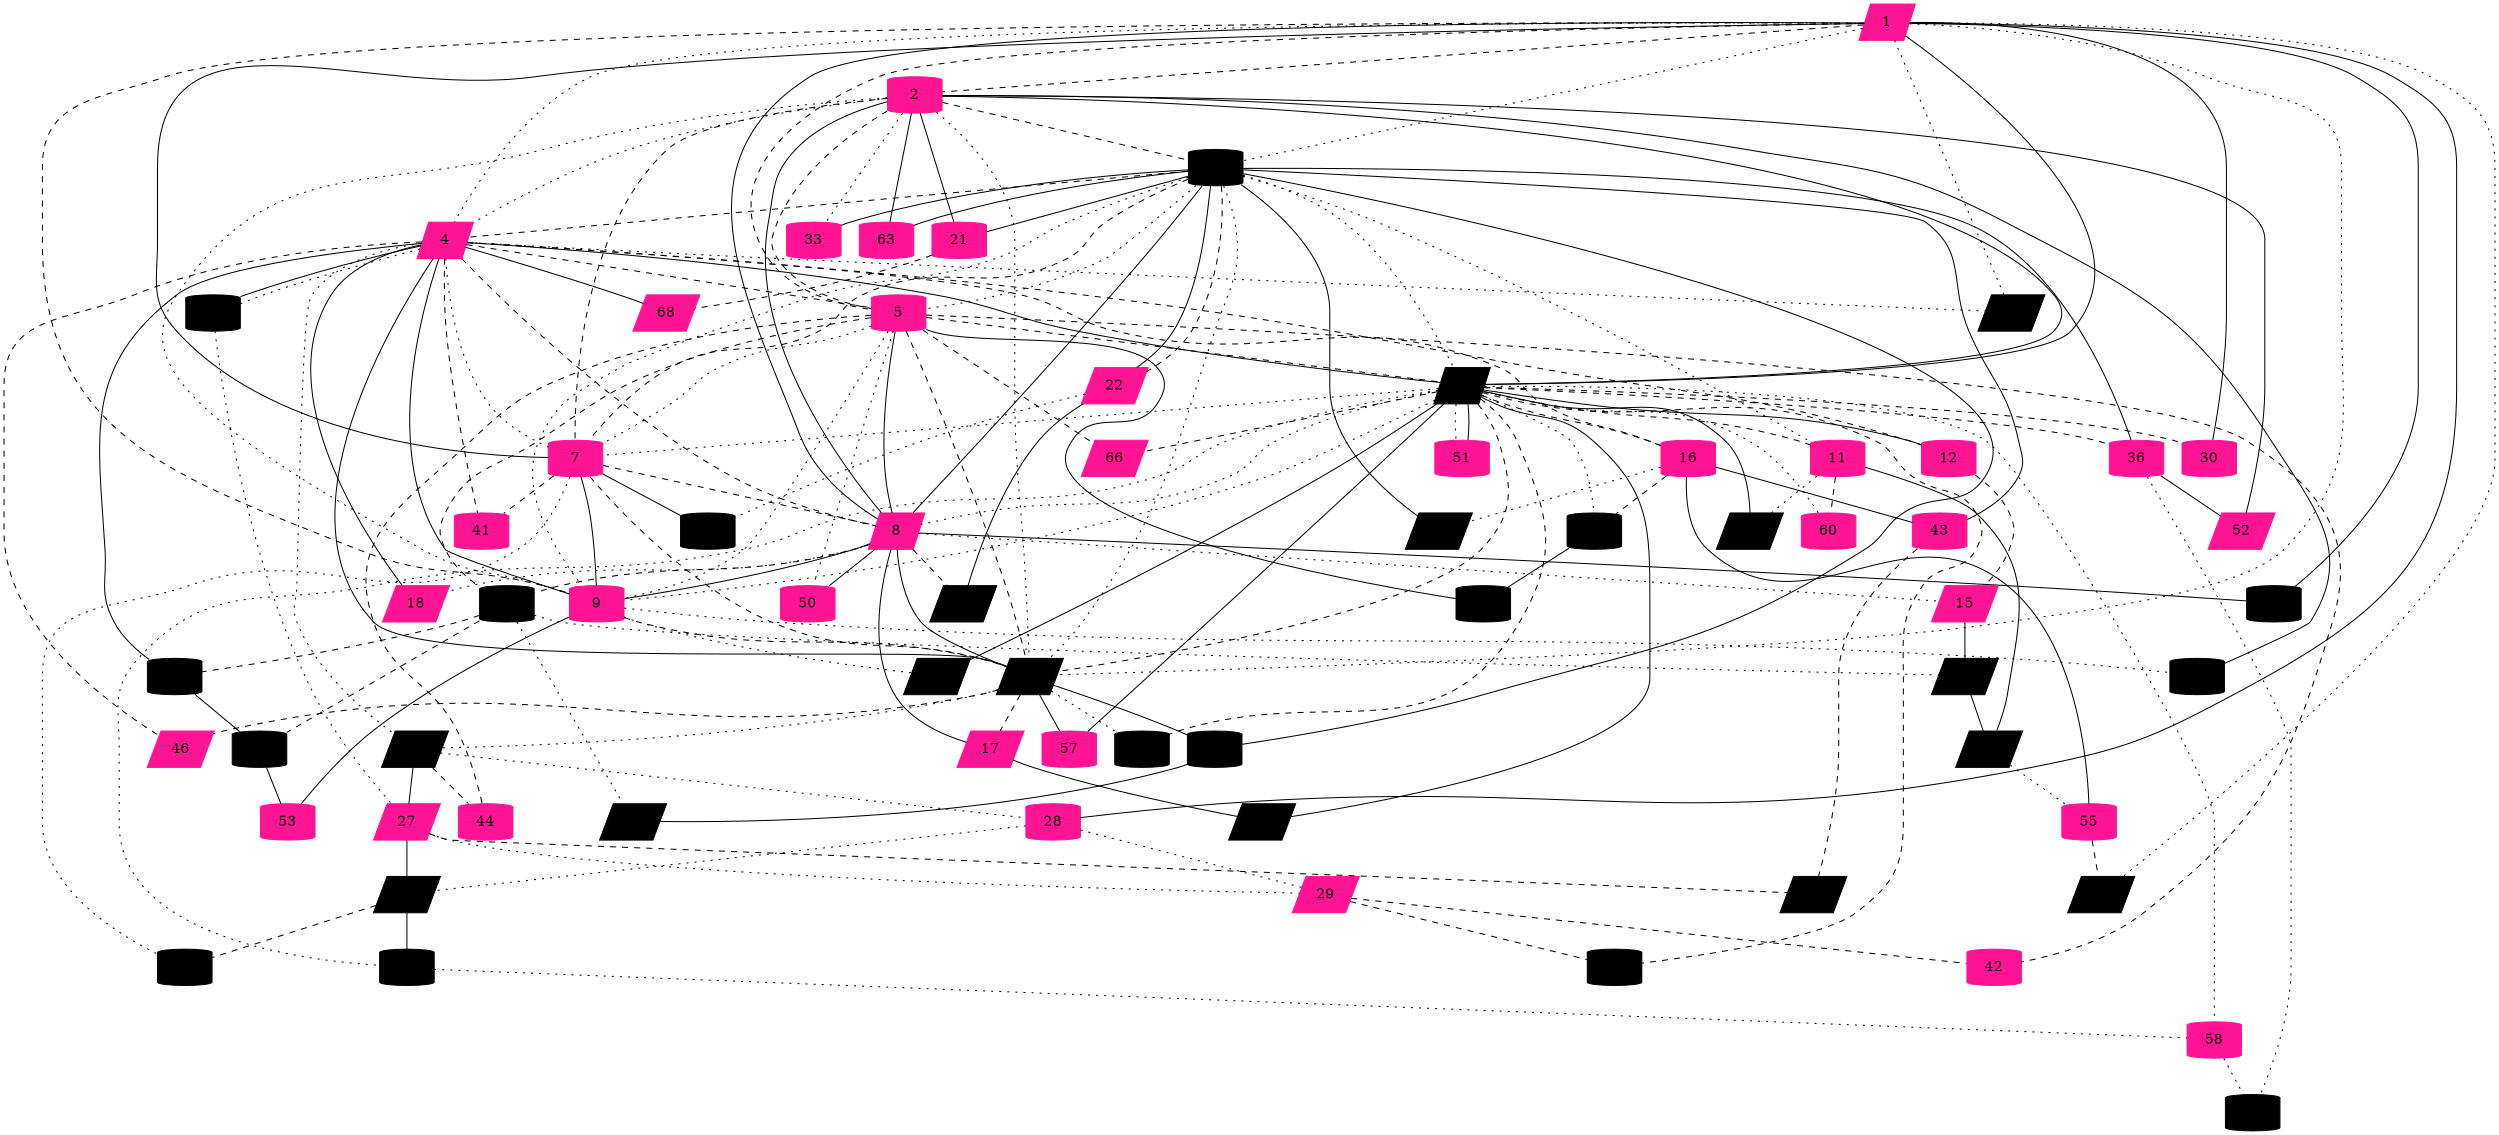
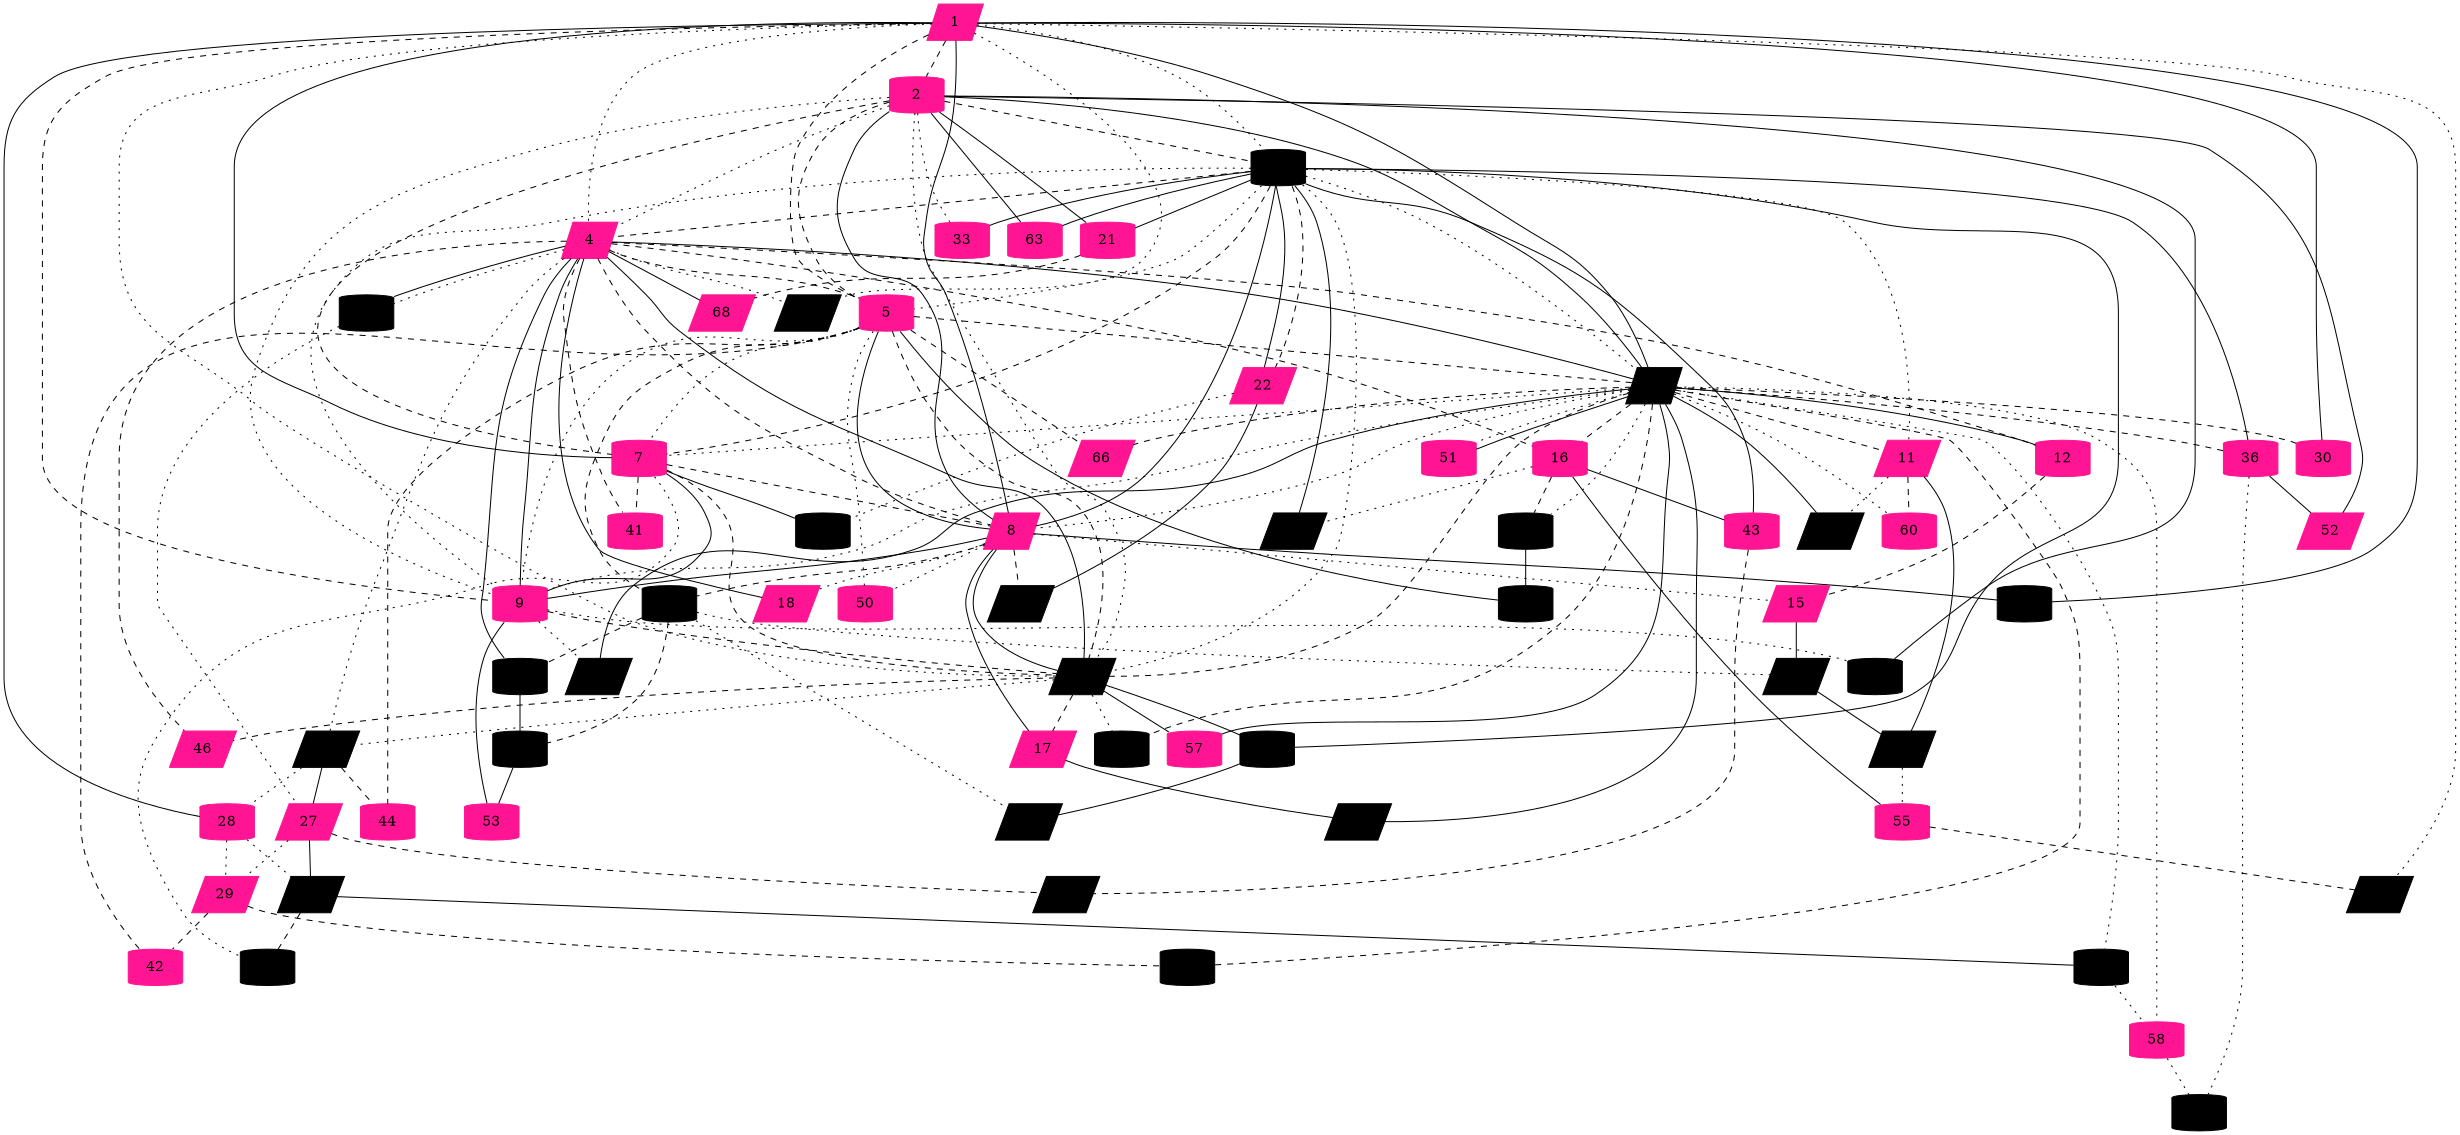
  graph {
    node [color=deeppink shape=cylinder style=filled]
    edge [style=solid]
    1 [shape=parallelogram]
    2
    3 [color=black]
    4 [shape=parallelogram]
    5
    6 [color=black shape=parallelogram]
    7
    8 [shape=parallelogram]
    9
    10 [color=black shape=parallelogram]
    24 [color=black shape=parallelogram]
    25 [color=black]
    28
    30
    56 [color=black shape=parallelogram]
    21
    33
    40 [color=black]
    52 [shape=parallelogram]
    63
-   11
+   11 [shape=parallelogram]
    22 [shape=parallelogram]
    23 [color=black]
    36
    43
    49 [color=black shape=parallelogram]
    12
    14 [color=black]
    16
    18 [shape=parallelogram]
    19 [color=black]
    20 [color=black shape=parallelogram]
    41
    46 [shape=parallelogram]
    68 [shape=parallelogram]
    13 [color=black]
    42
    44
    50
    61 [color=black]
    66 [shape=parallelogram]
    26 [color=black shape=parallelogram]
    34 [color=black shape=parallelogram]
    35 [color=black shape=parallelogram]
    38 [color=black]
    45 [color=black]
    51
    54 [color=black]
    57
    58
    60
    64 [color=black]
    47 [color=black]
    62 [color=black]
    15 [shape=parallelogram]
    17 [shape=parallelogram]
    37 [color=black shape=parallelogram]
    53
    29 [shape=parallelogram]
    32 [color=black shape=parallelogram]
    48 [color=black shape=parallelogram]
    59 [color=black shape=parallelogram]
    65 [color=black]
    67 [color=black shape=parallelogram]
    27 [shape=parallelogram]
    55
    31 [color=black]
    39 [color=black shape=parallelogram]
    1 -- 2 [style=dashed]
    1 -- 3 [style=dotted]
    1 -- 4 [style=dotted]
    1 -- 5 [style=dashed]
    1 -- 6
    1 -- 7
    1 -- 8
    1 -- 9 [style=dashed]
    1 -- 10 [style=dotted]
    1 -- 24 [style=dotted]
    1 -- 25
    1 -- 28
    1 -- 30
    1 -- 56 [style=dotted]
    2 -- 3 [style=dashed]
    2 -- 4 [style=dotted]
    2 -- 5 [style=dashed]
    2 -- 6
    2 -- 7 [style=dashed]
    2 -- 8
    2 -- 9 [style=dotted]
    2 -- 10 [style=dotted]
    2 -- 21
    2 -- 33 [style=dotted]
    2 -- 40
    2 -- 52
    2 -- 63
    3 -- 4 [style=dashed]
    3 -- 5 [style=dotted]
    3 -- 6 [style=dotted]
    3 -- 7 [style=dashed]
    3 -- 8
    3 -- 9 [style=dotted]
    3 -- 10 [style=dotted]
    3 -- 21
    3 -- 33
    3 -- 63
    3 -- 11 [style=dotted]
    3 -- 22
    3 -- 22 [style=dashed]
    3 -- 23
    3 -- 36
    3 -- 43
    3 -- 49
    4 -- 5 [style=dashed]
    4 -- 6
-   4 -- 7 [style=dotted]
    4 -- 8 [style=dashed]
    4 -- 9
    4 -- 10
    4 -- 24 [style=dotted]
    4 -- 12 [style=dashed]
    4 -- 14
    4 -- 14 [style=dotted]
    4 -- 16 [style=dashed]
    4 -- 18
    4 -- 19
    4 -- 20 [style=dotted]
    4 -- 41 [style=dashed]
    4 -- 46 [style=dashed]
    4 -- 68
    5 -- 6 [style=dashed]
    5 -- 7 [style=dotted]
    5 -- 8
    5 -- 9 [style=dotted]
    5 -- 10 [style=dashed]
    5 -- 13 [style=dashed]
    5 -- 42 [style=dashed]
    5 -- 44 [style=dashed]
    5 -- 50 [style=dotted]
    5 -- 61
    5 -- 66 [style=dashed]
    6 -- 7 [style=dotted]
    6 -- 8 [style=dotted]
    6 -- 9 [style=dotted]
    6 -- 10 [style=dashed]
    6 -- 30 [style=dashed]
    6 -- 11 [style=dashed]
    6 -- 36 [style=dashed]
    6 -- 12
    6 -- 16 [style=dashed]
    6 -- 66 [style=dashed]
    6 -- 26
    6 -- 34
    6 -- 35
    6 -- 38 [style=dotted]
    6 -- 45 [style=dotted]
    6 -- 51 [style=dotted]
    6 -- 51
    6 -- 54 [style=dashed]
    6 -- 57
    6 -- 58 [style=dotted]
    6 -- 60 [style=dotted]
    6 -- 64 [style=dashed]
    7 -- 8 [style=dashed]
    7 -- 9
    7 -- 10 [style=dashed]
    7 -- 41 [style=dashed]
    7 -- 47 [style=dotted]
    7 -- 62
    8 -- 9
    8 -- 10
    8 -- 25
    8 -- 18 [style=dotted]
    8 -- 13 [style=dashed]
-   8 -- 50
+   8 -- 50 [style=dotted]
    8 -- 15 [style=dotted]
    8 -- 17
    8 -- 37 [style=dashed]
    9 -- 10 [style=dashed]
    9 -- 40 [style=dotted]
    9 -- 35 [style=dotted]
    9 -- 53
    10 -- 23
    10 -- 20 [style=dotted]
    10 -- 46 [style=dashed]
    10 -- 54 [style=dotted]
    10 -- 57
    10 -- 17 [style=dashed]
    28 -- 29 [style=dotted]
    28 -- 32 [style=dotted]
    21 -- 68 [style=dashed]
    11 -- 26 [style=dotted]
    11 -- 60 [style=dashed]
    11 -- 48
    22 -- 62 [style=dotted]
    22 -- 37
    23 -- 59
    36 -- 52
    36 -- 65 [style=dotted]
    43 -- 67 [style=dashed]
    12 -- 15 [style=dashed]
    14 -- 27 [style=dotted]
    16 -- 43
    16 -- 49 [style=dotted]
    16 -- 45 [style=dashed]
    16 -- 55
    19 -- 31
    20 -- 28 [style=dotted]
    20 -- 44 [style=dashed]
    20 -- 27
    13 -- 19 [style=dashed]
    13 -- 59 [style=dotted]
    13 -- 31 [style=dashed]
    13 -- 39 [style=dotted]
    38 -- 58 [style=dotted]
    45 -- 61
    58 -- 65 [style=dotted]
    15 -- 39
    17 -- 34
    29 -- 42 [style=dashed]
    29 -- 64 [style=dashed]
    32 -- 38
    32 -- 47 [style=dashed]
    48 -- 55 [style=dotted]
    27 -- 29 [style=dotted]
    27 -- 32
    27 -- 67 [style=dashed]
    55 -- 56 [style=dashed]
    31 -- 53
    39 -- 48
  }
